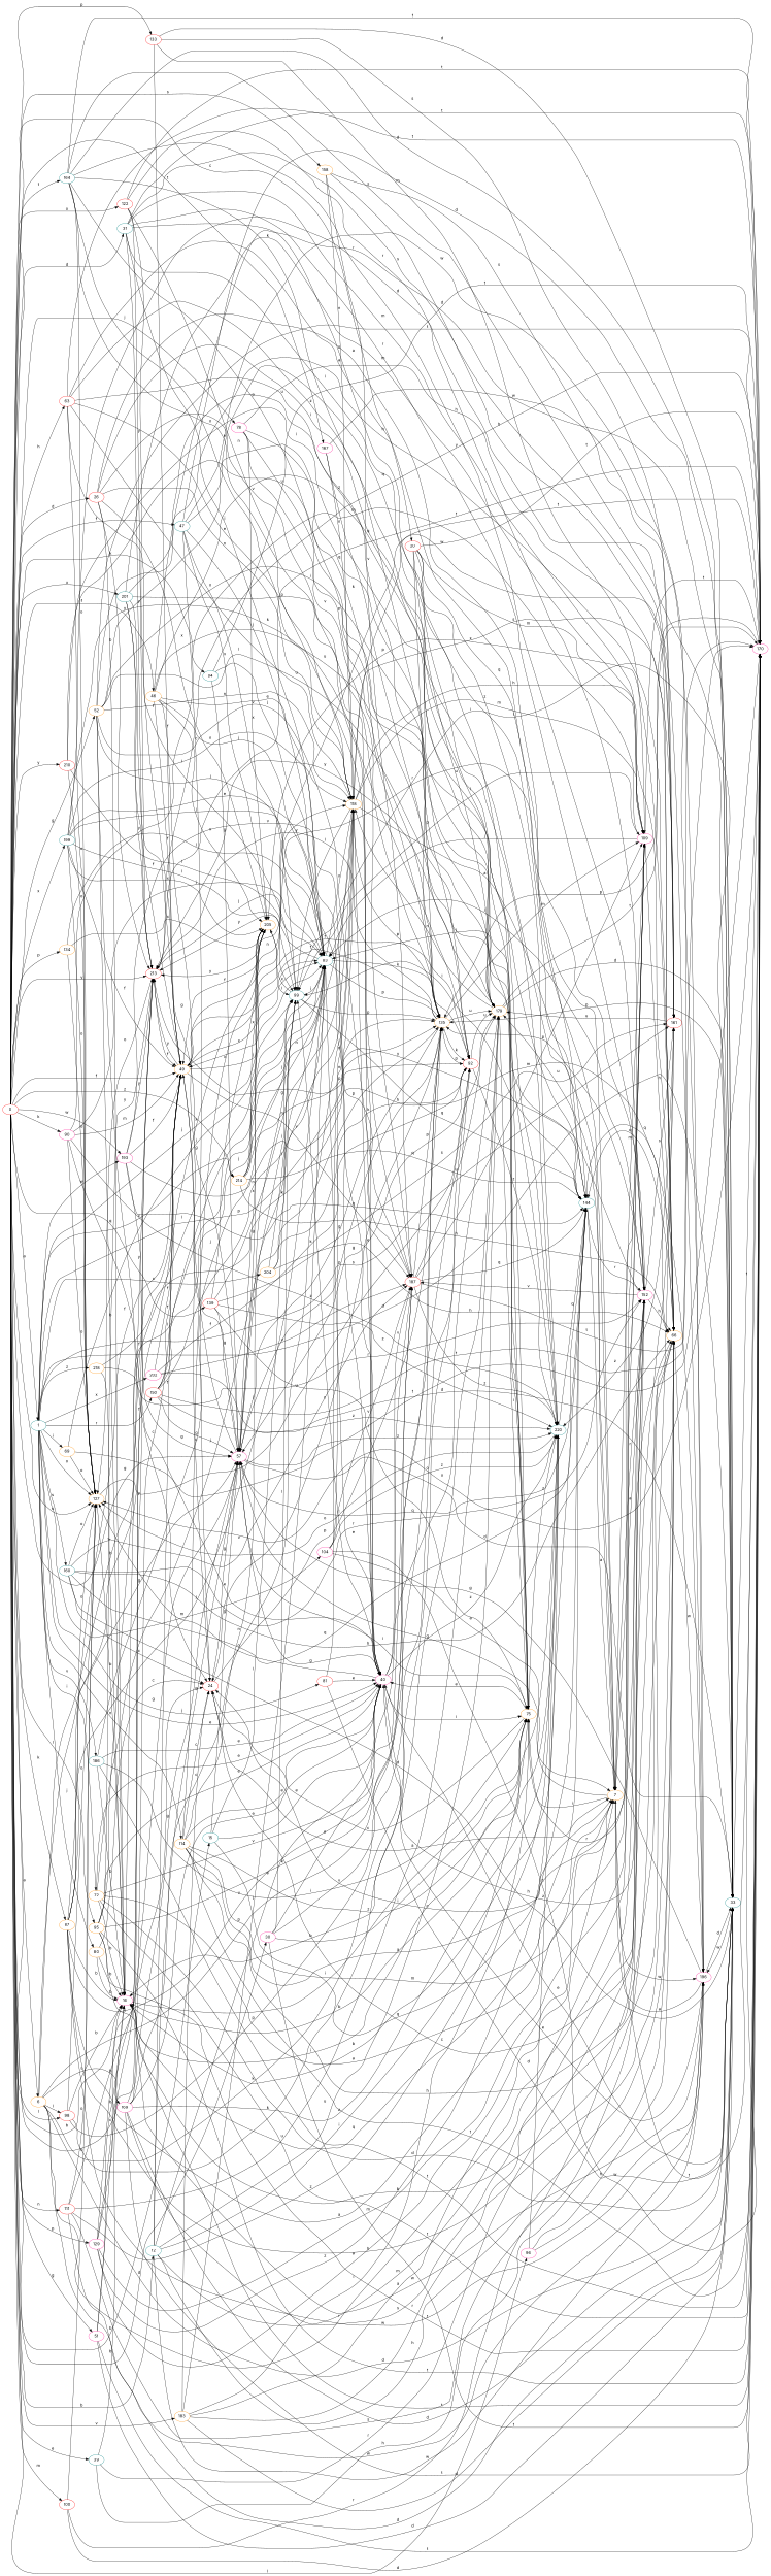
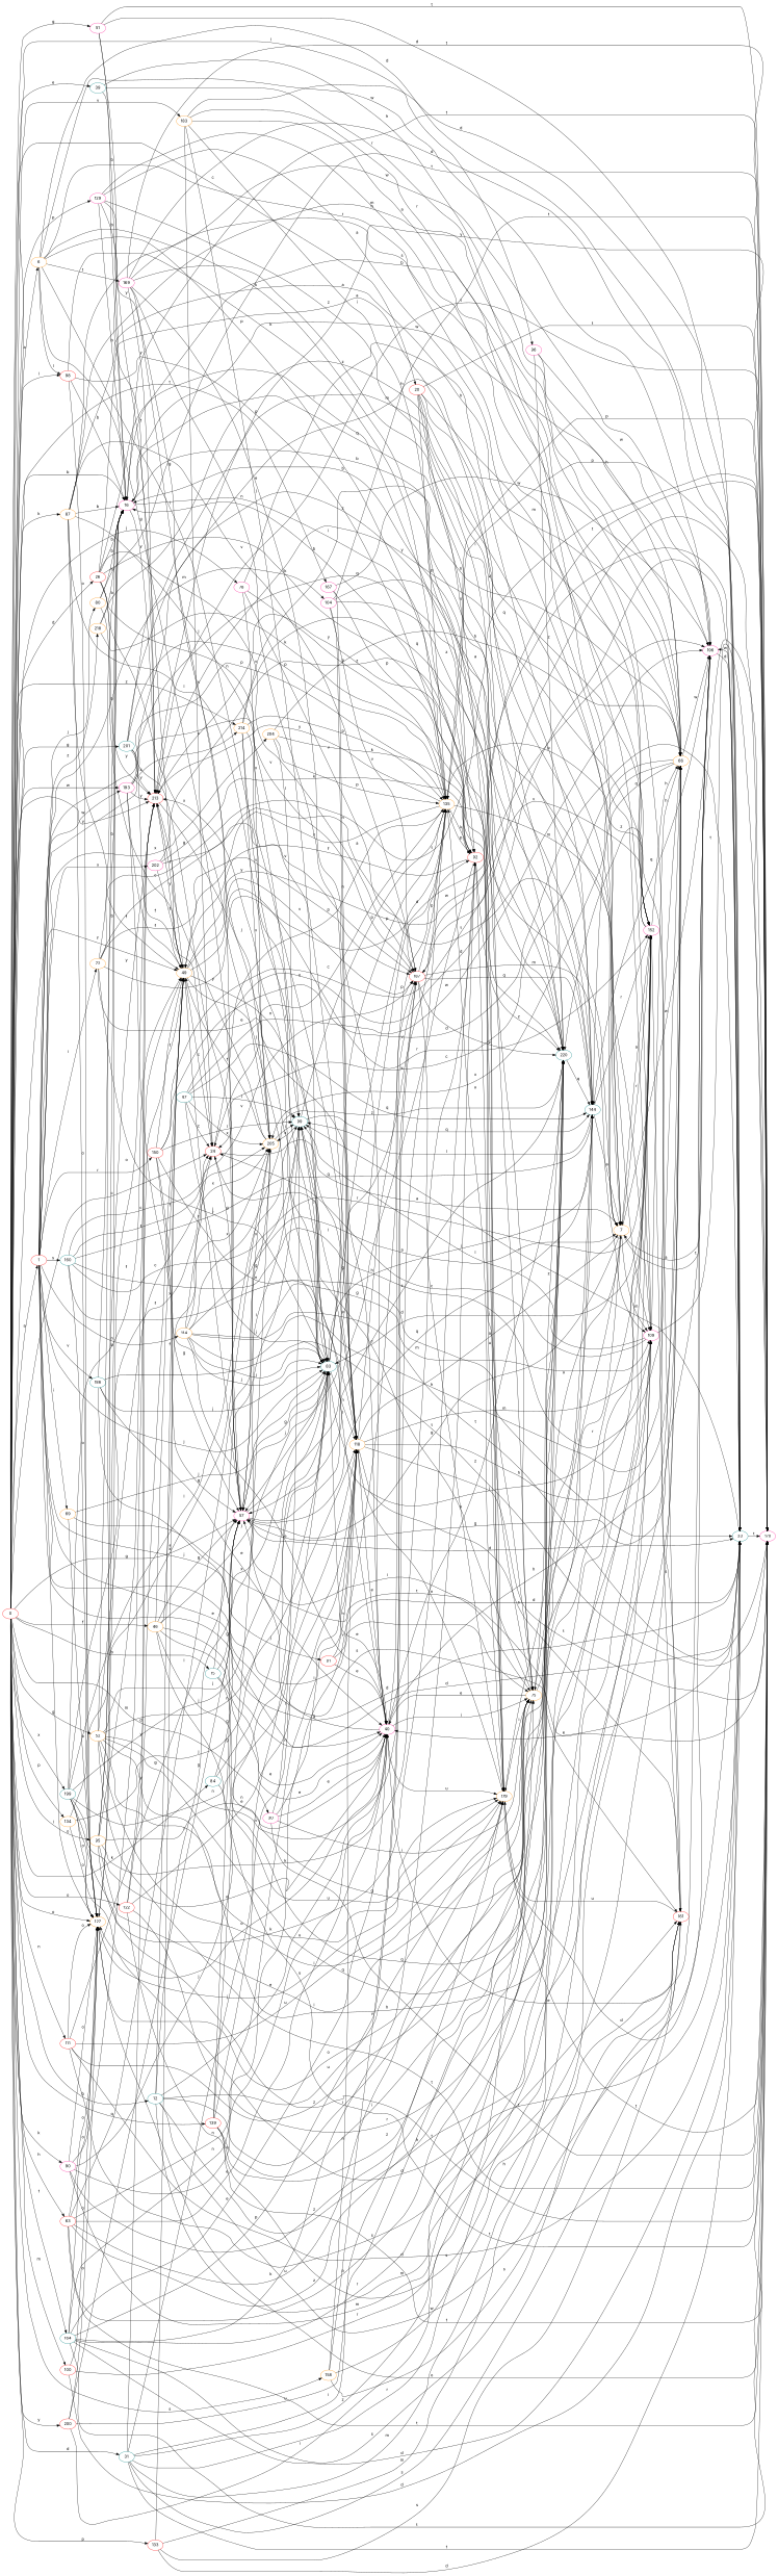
  strict digraph {
    fontname=Inter
    rankdir=LR
    node [color=darkorange fontname=Inter]
    edge [fontname=Inter]
    0 [color=red]
-   1 [color=teal]
+   1 [color=red]
    6
    12 [color=teal]
    15 [color=teal]
    16 [color=deeppink]
    20 [color=red]
    24 [color=red]
    26 [color=red]
    30 [color=deeppink]
    31 [color=teal]
    39 [color=teal]
    46
    47 [color=teal]
    49
    51 [color=deeppink]
    52
    57 [color=deeppink]
    63 [color=red]
    78 [color=deeppink]
    84 [color=teal]
    87
    90 [color=deeppink]
    95
    96 [color=deeppink]
    98 [color=red]
    100 [color=red]
    111 [color=red]
    122 [color=red]
    127
    129 [color=deeppink]
    133 [color=red]
    134
    139 [color=red]
    158
    164 [color=teal]
    167 [color=deeppink]
    183
    193 [color=deeppink]
    199 [color=teal]
    201 [color=teal]
-   210 [color=red]
+   210 [color=red label=200]
    213 [color=red]
    214
    33 [color=teal]
    40 [color=deeppink]
    69
    72
    80
    81 [color=red]
    83 [color=teal]
    104 [color=deeppink]
    114
    135
    150 [color=red]
    160 [color=teal]
    161 [color=red]
    186 [color=teal]
    202 [color=deeppink]
    204
    218
    92 [color=red]
    99 [color=teal]
    152 [color=deeppink]
    169 [color=deeppink]
    196 [color=deeppink]
    75
    109 [color=deeppink]
    179
    66
    144 [color=teal]
    170 [color=deeppink]
    220 [color=teal]
    7
    118
    187 [color=red]
    205
    0 -> 1 [label=a]
    0 -> 6 [label=a]
    0 -> 12 [label=b]
    0 -> 15 [label=b]
    0 -> 16 [label=b]
    0 -> 20 [label=c]
    0 -> 24 [label=c]
    0 -> 26 [label=d]
    0 -> 30 [label=d]
    0 -> 31 [label=d]
    0 -> 39 [label=e]
    0 -> 46 [label=f]
-   0 -> 47 [label=f]
    0 -> 49 [label=f]
    0 -> 51 [label=g]
    0 -> 52 [label=g]
    0 -> 57 [label=g]
    0 -> 63 [label=h]
    0 -> 78 [label=j]
    0 -> 84 [label=k]
    0 -> 87 [label=k]
    0 -> 90 [label=k]
    0 -> 95 [label=l]
    0 -> 96 [label=l]
    0 -> 98 [label=l]
    0 -> 100 [label=m]
    0 -> 111 [label=n]
    0 -> 122 [label=o]
    0 -> 127 [label=o]
    0 -> 129 [label=p]
    0 -> 133 [label=p]
    0 -> 134 [label=p]
    0 -> 139 [label=q]
    0 -> 158 [label=s]
    0 -> 164 [label=t]
    0 -> 167 [label=t]
    0 -> 183 [label=v]
    0 -> 193 [label=w]
    0 -> 199 [label=x]
-   0 -> 201 [label=x]
+   0 -> 201 [label=g]
    0 -> 210 [label=y]
    0 -> 213 [label=y]
    0 -> 214 [label=z]
    1 -> 127 [label=o]
    1 -> 193 [label=w]
    1 -> 214 [label=z]
    1 -> 33 [label=d]
    1 -> 40 [label=e]
    1 -> 69 [label=i]
    1 -> 72 [label=i]
    1 -> 80 [label=j]
    1 -> 81 [label=j]
    1 -> 83 [label=j]
    1 -> 104 [label=m]
    1 -> 114 [label=n]
    1 -> 135 [label=p]
    1 -> 150 [label=r]
    1 -> 160 [label=s]
    1 -> 161 [label=s]
    1 -> 186 [label=v]
    1 -> 202 [label=x]
    1 -> 204 [label=x]
    1 -> 218 [label=z]
    6 -> 57 [label=g]
    6 -> 98 [label=l]
    6 -> 33 [label=d]
    6 -> 135 [label=p]
    6 -> 92 [label=k]
    6 -> 99 [label=l]
    6 -> 152 [label=r]
    6 -> 169 [label=t]
    6 -> 196 [label=w]
    12 -> 49 [label=f]
    12 -> 57 [label=g]
    12 -> 40 [label=e]
    12 -> 196 [label=w]
    12 -> 75 [label=i]
    12 -> 109 [label=m]
    12 -> 179 [label=u]
    12 -> 66 [label=h]
    15 -> 57 [label=g]
    15 -> 40 [label=e]
    15 -> 99 [label=l]
    15 -> 144 [label=q]
    16 -> 213 [label=y]
    16 -> 196 [label=w]
    16 -> 75 [label=i]
    16 -> 144 [label=q]
    16 -> 170 [label=t]
    20 -> 135 [label=p]
    20 -> 75 [label=i]
    20 -> 109 [label=m]
    20 -> 179 [label=u]
    20 -> 144 [label=q]
    20 -> 170 [label=t]
    20 -> 220 [label=z]
    24 -> 57 [label=g]
    24 -> 135 [label=p]
    24 -> 7 [label=a]
    26 -> 16 [label=b]
    26 -> 213 [label=y]
    26 -> 75 [label=i]
    26 -> 7 [label=a]
    26 -> 118 [label=n]
    26 -> 187 [label=v]
    26 -> 205 [label=x]
    30 -> 40 [label=e]
    30 -> 99 [label=l]
    30 -> 75 [label=i]
    30 -> 170 [label=t]
    30 -> 187 [label=v]
    31 -> 213 [label=y]
    31 -> 83 [label=j]
    31 -> 161 [label=s]
    31 -> 152 [label=r]
    31 -> 75 [label=i]
    31 -> 109 [label=m]
    31 -> 170 [label=t]
    31 -> 220 [label=z]
    39 -> 16 [label=b]
    39 -> 152 [label=r]
    39 -> 66 [label=h]
    46 -> 49 [label=f]
    46 -> 57 [label=g]
    46 -> 33 [label=d]
    46 -> 40 [label=e]
    46 -> 83 [label=j]
    46 -> 179 [label=u]
    46 -> 144 [label=q]
    46 -> 205 [label=x]
    47 -> 24 [label=c]
    47 -> 33 [label=d]
    47 -> 83 [label=j]
    47 -> 99 [label=l]
    47 -> 196 [label=w]
    47 -> 144 [label=q]
    47 -> 205 [label=x]
    49 -> 24 [label=c]
    49 -> 213 [label=y]
    49 -> 83 [label=j]
    49 -> 152 [label=r]
    49 -> 196 [label=w]
    49 -> 118 [label=n]
    49 -> 187 [label=v]
    51 -> 16 [label=b]
    51 -> 213 [label=y]
    51 -> 33 [label=d]
    51 -> 170 [label=t]
    52 -> 16 [label=b]
    52 -> 24 [label=c]
    52 -> 83 [label=j]
    52 -> 75 [label=i]
    52 -> 179 [label=u]
    52 -> 66 [label=h]
    52 -> 144 [label=q]
    52 -> 170 [label=t]
    52 -> 118 [label=n]
    52 -> 187 [label=v]
    57 -> 49 [label=f]
    57 -> 33 [label=d]
    57 -> 83 [label=j]
    57 -> 135 [label=p]
    57 -> 75 [label=i]
    57 -> 144 [label=q]
    57 -> 220 [label=z]
    57 -> 205 [label=x]
    63 -> 127 [label=o]
    63 -> 40 [label=e]
    63 -> 99 [label=l]
    63 -> 179 [label=u]
    63 -> 170 [label=t]
    63 -> 220 [label=z]
    63 -> 7 [label=a]
    63 -> 118 [label=n]
    78 -> 135 [label=p]
-   78 -> 92 [label=k]
+   26 -> 92 [label=k]
    78 -> 66 [label=h]
    78 -> 187 [label=v]
    78 -> 205 [label=x]
    84 -> 57 [label=g]
    84 -> 83 [label=j]
    84 -> 170 [label=t]
    87 -> 16 [label=b]
    87 -> 49 [label=f]
    87 -> 127 [label=o]
    87 -> 83 [label=j]
    87 -> 99 [label=l]
    87 -> 196 [label=w]
    87 -> 66 [label=h]
    87 -> 7 [label=a]
    87 -> 187 [label=v]
    90 -> 49 [label=m]
    90 -> 127 [label=o]
    90 -> 40 [label=e]
    90 -> 83 [label=j]
    90 -> 109 [label=m]
    90 -> 220 [label=z]
    95 -> 16 [label=b]
    95 -> 49 [label=f]
    95 -> 213 [label=y]
    95 -> 40 [label=e]
    95 -> 92 [label=k]
    95 -> 75 [label=i]
    95 -> 170 [label=t]
    96 -> 196 [label=w]
    96 -> 66 [label=h]
    96 -> 220 [label=z]
    98 -> 16 [label=b]
    98 -> 127 [label=o]
    98 -> 135 [label=p]
    98 -> 92 [label=k]
    100 -> 127 [label=o]
    100 -> 33 [label=d]
    100 -> 152 [label=r]
    111 -> 57 [label=g]
    111 -> 127 [label=o]
    111 -> 33 [label=d]
    111 -> 161 [label=s]
    111 -> 179 [label=u]
    111 -> 220 [label=z]
    122 -> 49 [label=f]
    122 -> 213 [label=y]
    122 -> 152 [label=r]
    122 -> 170 [label=t]
    122 -> 118 [label=n]
    127 -> 16 [label=b]
    127 -> 179 [label=u]
    129 -> 16 [label=b]
    129 -> 49 [label=f]
    129 -> 57 [label=g]
    129 -> 109 [label=m]
    129 -> 220 [label=z]
    129 -> 7 [label=a]
    133 -> 49 [label=f]
    133 -> 33 [label=d]
    133 -> 161 [label=s]
    133 -> 109 [label=m]
    134 -> 127 [label=o]
    134 -> 83 [label=j]
    134 -> 205 [label=x]
    139 -> 57 [label=g]
    139 -> 161 [label=s]
    139 -> 75 [label=i]
    139 -> 220 [label=z]
    139 -> 118 [label=n]
    139 -> 205 [label=x]
    158 -> 161 [label=s]
    158 -> 66 [label=h]
    158 -> 118 [label=n]
    158 -> 187 [label=v]
    164 -> 127 [label=o]
    164 -> 33 [label=d]
    164 -> 40 [label=e]
    164 -> 135 [label=p]
    164 -> 161 [label=s]
    164 -> 92 [label=k]
    164 -> 152 [label=r]
    164 -> 170 [label=t]
    164 -> 118 [label=n]
    167 -> 135 [label=p]
    167 -> 196 [label=w]
    167 -> 118 [label=n]
    183 -> 24 [label=c]
    183 -> 33 [label=d]
    183 -> 83 [label=j]
    183 -> 152 [label=r]
    183 -> 75 [label=i]
    183 -> 7 [label=a]
    193 -> 49 [label=f]
    193 -> 57 [label=g]
    193 -> 213 [label=y]
    193 -> 66 [label=h]
    193 -> 144 [label=q]
    193 -> 187 [label=v]
    199 -> 49 [label=f]
    199 -> 127 [label=o]
    199 -> 33 [label=d]
    199 -> 40 [label=e]
    199 -> 83 [label=j]
    199 -> 92 [label=k]
    199 -> 99 [label=l]
    199 -> 118 [label=n]
    199 -> 205 [label=x]
    201 -> 49 [label=f]
    201 -> 57 [label=g]
    201 -> 213 [label=y]
    201 -> 135 [label=p]
    201 -> 109 [label=m]
    201 -> 220 [label=z]
    210 -> 127 [label=o]
    210 -> 99 [label=l]
    210 -> 75 [label=i]
    210 -> 179 [label=u]
    213 -> 49 [label=f]
    213 -> 127 [label=o]
    213 -> 83 [label=j]
    213 -> 170 [label=t]
    214 -> 83 [label=j]
    214 -> 135 [label=p]
    214 -> 66 [label=h]
    214 -> 144 [label=q]
    214 -> 118 [label=n]
    214 -> 205 [label=x]
    33 -> 40 [label=e]
    33 -> 135 [label=p]
    33 -> 99 [label=l]
    33 -> 196 [label=w]
    33 -> 170 [label=t]
    40 -> 57 [label=g]
    40 -> 127 [label=o]
    40 -> 99 [label=l]
    40 -> 75 [label=i]
    40 -> 179 [label=u]
    40 -> 66 [label=h]
    40 -> 220 [label=z]
    40 -> 187 [label=v]
    69 -> 127 [label=o]
    69 -> 83 [label=j]
    69 -> 170 [label=t]
    72 -> 16 [label=b]
    72 -> 33 [label=d]
    72 -> 40 [label=e]
    72 -> 83 [label=j]
    72 -> 170 [label=t]
    72 -> 7 [label=a]
    72 -> 187 [label=v]
    80 -> 16 [label=b]
    80 -> 24 [label=c]
    80 -> 170 [label=t]
    81 -> 33 [label=d]
    81 -> 40 [label=e]
    81 -> 118 [label=n]
    83 -> 57 [label=g]
    83 -> 213 [label=y]
    83 -> 40 [label=e]
    83 -> 135 [label=p]
    83 -> 92 [label=k]
    83 -> 118 [label=n]
    104 -> 170 [label=t]
    104 -> 220 [label=z]
    104 -> 7 [label=a]
    104 -> 118 [label=n]
    104 -> 187 [label=v]
    114 -> 24 [label=c]
    114 -> 40 [label=e]
    114 -> 83 [label=j]
    114 -> 109 [label=m]
    114 -> 66 [label=h]
    114 -> 170 [label=t]
    114 -> 220 [label=z]
    114 -> 7 [label=a]
    114 -> 205 [label=x]
    135 -> 24 [label=c]
    135 -> 49 [label=f]
    135 -> 57 [label=g]
    135 -> 213 [label=y]
    135 -> 92 [label=k]
    135 -> 109 [label=m]
    135 -> 179 [label=u]
    150 -> 49 [label=f]
    150 -> 57 [label=g]
    150 -> 33 [label=d]
    150 -> 83 [label=j]
    150 -> 99 [label=l]
    150 -> 170 [label=t]
    150 -> 118 [label=n]
    160 -> 24 [label=c]
    160 -> 127 [label=o]
    160 -> 33 [label=d]
    160 -> 152 [label=r]
    160 -> 66 [label=h]
    160 -> 144 [label=q]
    160 -> 187 [label=v]
    161 -> 179 [label=u]
    161 -> 220 [label=z]
    186 -> 16 [label=b]
    186 -> 40 [label=e]
    186 -> 83 [label=j]
    186 -> 75 [label=i]
    186 -> 170 [label=t]
    202 -> 49 [label=f]
    202 -> 92 [label=k]
    202 -> 220 [label=z]
    202 -> 187 [label=v]
    204 -> 135 [label=p]
    204 -> 92 [label=k]
    204 -> 99 [label=l]
    204 -> 66 [label=h]
    218 -> 16 [label=b]
    218 -> 92 [label=k]
    218 -> 152 [label=r]
    92 -> 49 [label=f]
    92 -> 57 [label=g]
    92 -> 135 [label=p]
    92 -> 179 [label=u]
    92 -> 220 [label=z]
    99 -> 83 [label=j]
    99 -> 135 [label=p]
    99 -> 144 [label=q]
    99 -> 205 [label=x]
    152 -> 213 [label=y]
    152 -> 83 [label=j]
    152 -> 135 [label=p]
    152 -> 161 [label=s]
    152 -> 66 [label=h]
    152 -> 7 [label=a]
    152 -> 187 [label=v]
    169 -> 213 [label=y]
    169 -> 33 [label=d]
    169 -> 40 [label=e]
    169 -> 161 [label=s]
    169 -> 170 [label=t]
    169 -> 220 [label=z]
    169 -> 118 [label=n]
    169 -> 205 [label=x]
    196 -> 57 [label=g]
    196 -> 33 [label=d]
    196 -> 40 [label=e]
    196 -> 144 [label=q]
    196 -> 7 [label=a]
    75 -> 24 [label=c]
    75 -> 40 [label=e]
    75 -> 152 [label=r]
    75 -> 220 [label=z]
    109 -> 24 [label=c]
    109 -> 83 [label=j]
    109 -> 99 [label=l]
    109 -> 66 [label=h]
    109 -> 170 [label=t]
    179 -> 16 [label=b]
    179 -> 213 [label=y]
    179 -> 33 [label=d]
    179 -> 75 [label=i]
    179 -> 170 [label=t]
    179 -> 118 [label=n]
    66 -> 16 [label=b]
    66 -> 24 [label=c]
    66 -> 196 [label=w]
    66 -> 144 [label=q]
    66 -> 205 [label=x]
    144 -> 16 [label=b]
    144 -> 83 [label=j]
    144 -> 99 [label=l]
    144 -> 152 [label=r]
    144 -> 7 [label=a]
    170 -> 127 [label=o]
    170 -> 213 [label=y]
    170 -> 135 [label=p]
    220 -> 16 [label=b]
    220 -> 127 [label=o]
    220 -> 144 [label=q]
    7 -> 57 [label=g]
    7 -> 152 [label=r]
    7 -> 196 [label=w]
    7 -> 75 [label=i]
    7 -> 109 [label=m]
    7 -> 179 [label=u]
    7 -> 170 [label=t]
    118 -> 40 [label=e]
    118 -> 135 [label=p]
    118 -> 161 [label=s]
    118 -> 99 [label=l]
    118 -> 109 [label=m]
    118 -> 66 [label=h]
    118 -> 170 [label=t]
    118 -> 7 [label=a]
    187 -> 135 [label=p]
    187 -> 109 [label=m]
    187 -> 179 [label=u]
    187 -> 144 [label=q]
    187 -> 170 [label=t]
    187 -> 220 [label=z]
    205 -> 49 [label=f]
    205 -> 57 [label=g]
    205 -> 213 [label=y]
    205 -> 99 [label=l]
  }
